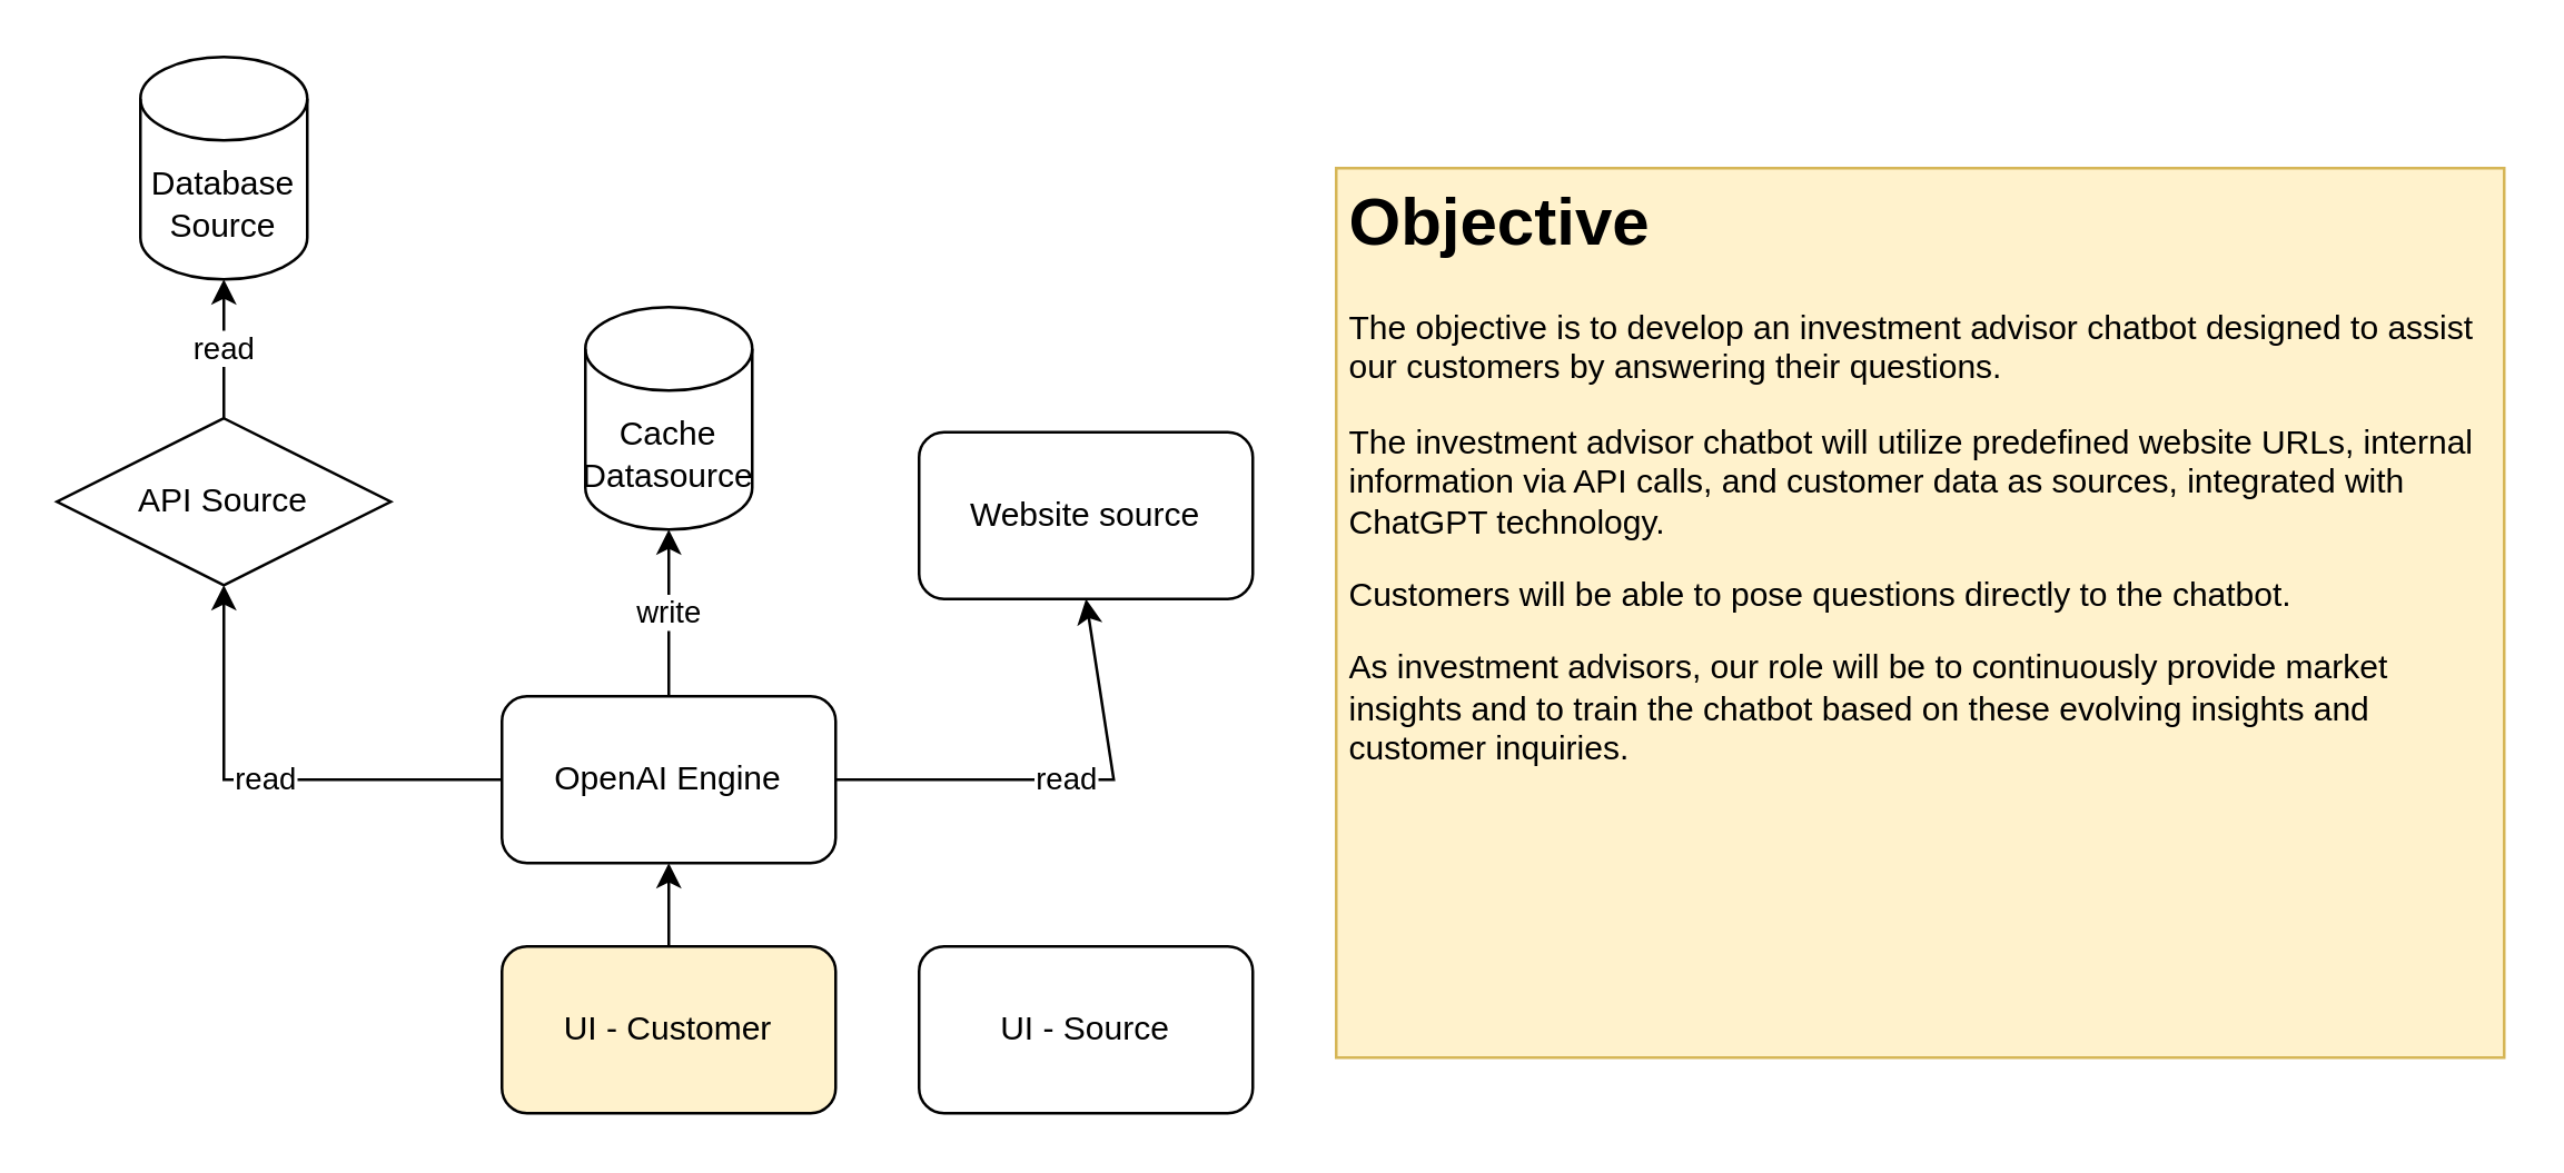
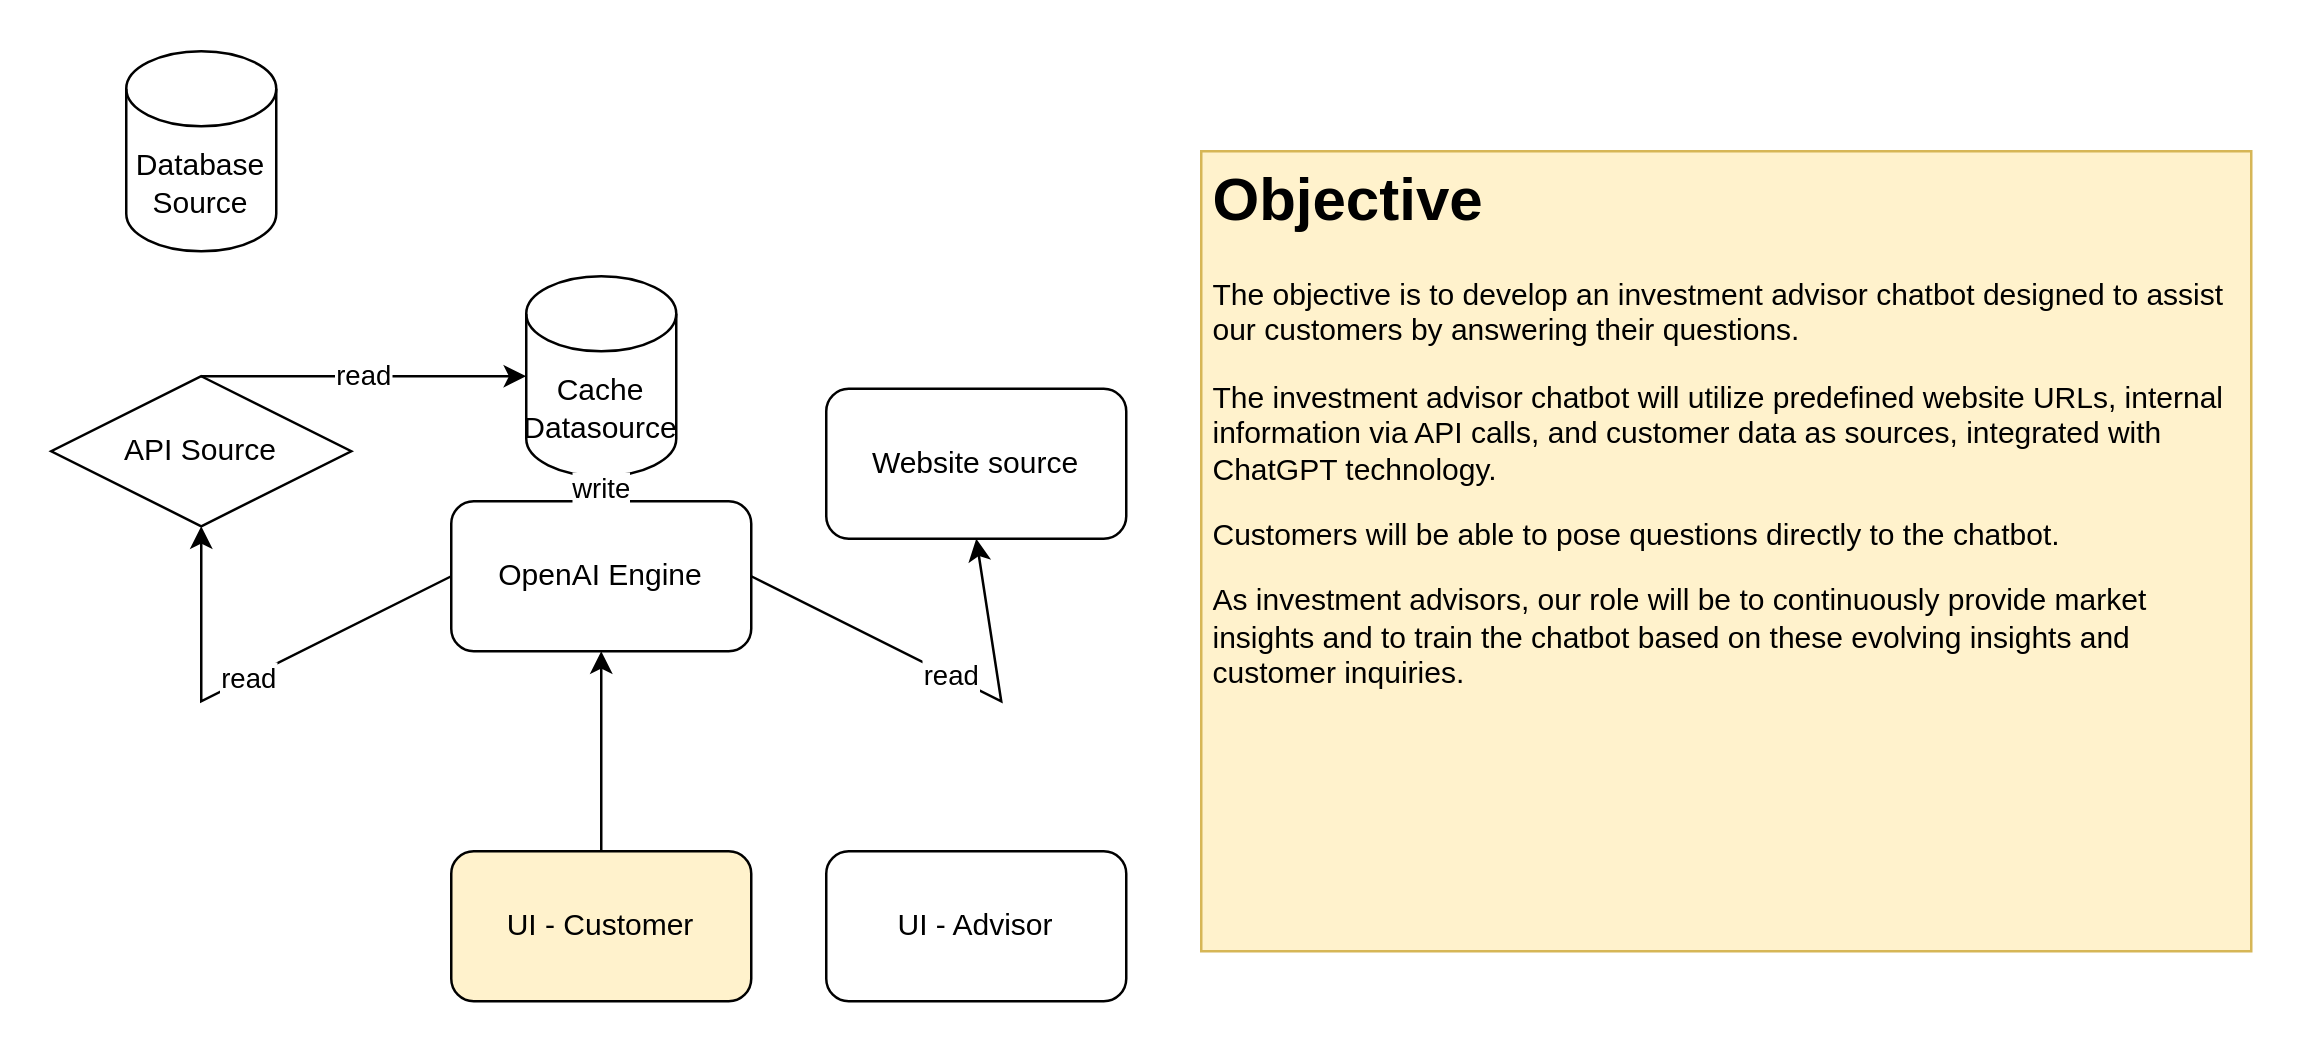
  <mxCell id="0" />
  <mxCell id="1" parent="0" />
  <mxCell id="2" value="API Source" style="rhombus;whiteSpace=wrap;html=1;" parent="1" vertex="1"><mxGeometry x="20" y="150" width="120" height="60" as="geometry" /></mxCell>
  <mxCell id="3" value="Website source" style="rounded=1;whiteSpace=wrap;html=1;" parent="1" vertex="1"><mxGeometry x="330" y="155" width="120" height="60" as="geometry" /></mxCell>
  <mxCell id="4" value="Database Source" style="shape=cylinder3;whiteSpace=wrap;html=1;boundedLbl=1;backgroundOutline=1;size=15;" parent="1" vertex="1"><mxGeometry x="50" y="20" width="60" height="80" as="geometry" /></mxCell>
- <mxCell id="5" value="read" style="endArrow=classic;html=1;rounded=0;exitX=0.5;exitY=0;exitDx=0;exitDy=0;" parent="1" source="2" target="4" edge="1"><mxGeometry width="50" height="50" relative="1" as="geometry"><mxPoint x="40" y="350" as="sourcePoint" /><mxPoint x="90" y="300" as="targetPoint" /></mxGeometry></mxCell>
- <mxCell id="6" value="OpenAI Engine" style="rounded=1;whiteSpace=wrap;html=1;" parent="1" vertex="1"><mxGeometry x="180" y="250" width="120" height="60" as="geometry" /></mxCell>
+ <mxCell id="5" value="read" style="endArrow=classic;html=1;rounded=0;exitX=0.5;exitY=0;exitDx=0;exitDy=0;" parent="1" source="2" target="11" edge="1"><mxGeometry width="50" height="50" relative="1" as="geometry"><mxPoint x="40" y="350" as="sourcePoint" /><mxPoint x="90" y="300" as="targetPoint" /></mxGeometry></mxCell>
+ <mxCell id="6" value="OpenAI Engine" style="rounded=1;whiteSpace=wrap;html=1;" parent="1" vertex="1"><mxGeometry x="180" y="200" width="120" height="60" as="geometry" /></mxCell>
  <mxCell id="7" value="read" style="endArrow=classic;html=1;rounded=0;exitX=0;exitY=0.5;exitDx=0;exitDy=0;" parent="1" source="6" target="2" edge="1"><mxGeometry width="50" height="50" relative="1" as="geometry"><mxPoint x="100" y="310" as="sourcePoint" /><mxPoint x="150" y="260" as="targetPoint" /><Array as="points"><mxPoint x="80" y="280" /></Array></mxGeometry></mxCell>
  <mxCell id="8" value="read" style="endArrow=classic;html=1;rounded=0;exitX=1;exitY=0.5;exitDx=0;exitDy=0;entryX=0.5;entryY=1;entryDx=0;entryDy=0;" parent="1" source="6" target="3" edge="1"><mxGeometry width="50" height="50" relative="1" as="geometry"><mxPoint x="440" y="350" as="sourcePoint" /><mxPoint x="490" y="300" as="targetPoint" /><Array as="points"><mxPoint x="400" y="280" /></Array></mxGeometry></mxCell>
  <mxCell id="9" value="UI - Customer" style="rounded=1;whiteSpace=wrap;html=1;fillColor=#fff2cc;" parent="1" vertex="1"><mxGeometry x="180" y="340" width="120" height="60" as="geometry" /></mxCell>
  <mxCell id="10" value="" style="endArrow=classic;html=1;rounded=0;entryX=0.5;entryY=1;entryDx=0;entryDy=0;" parent="1" source="9" target="6" edge="1"><mxGeometry width="50" height="50" relative="1" as="geometry"><mxPoint x="340" y="410" as="sourcePoint" /><mxPoint x="390" y="360" as="targetPoint" /></mxGeometry></mxCell>
  <mxCell id="11" value="Cache Datasource" style="shape=cylinder3;whiteSpace=wrap;html=1;boundedLbl=1;backgroundOutline=1;size=15;" parent="1" vertex="1"><mxGeometry x="210" y="110" width="60" height="80" as="geometry" /></mxCell>
  <mxCell id="12" value="write" style="endArrow=classic;html=1;rounded=0;entryX=0.5;entryY=1;entryDx=0;entryDy=0;entryPerimeter=0;exitX=0.5;exitY=0;exitDx=0;exitDy=0;" parent="1" source="6" target="11" edge="1"><mxGeometry width="50" height="50" relative="1" as="geometry"><mxPoint x="370" y="400" as="sourcePoint" /><mxPoint x="420" y="350" as="targetPoint" /></mxGeometry></mxCell>
  <mxCell id="13" value="&lt;h1&gt;Objective&lt;/h1&gt;&lt;p&gt;&lt;span style=&quot;background-color: initial;&quot;&gt;The objective is to develop an investment advisor chatbot designed to assist our customers by answering their questions.&lt;/span&gt;&lt;br&gt;&lt;/p&gt;&lt;p&gt;The investment advisor chatbot will utilize predefined website URLs, internal information via API calls, and customer data as sources, integrated with ChatGPT technology.&lt;/p&gt;&lt;p&gt;Customers will be able to pose questions directly to the chatbot.&lt;/p&gt;&lt;p&gt;As investment advisors, our role will be to continuously provide market insights and to train the chatbot based on these evolving insights and customer inquiries.&lt;/p&gt;" style="text;html=1;strokeColor=#d6b656;fillColor=#FFF2CC;spacing=5;spacingTop=-20;whiteSpace=wrap;overflow=hidden;rounded=0;" parent="1" vertex="1"><mxGeometry x="480" y="60" width="420" height="320" as="geometry" /></mxCell>
- <mxCell id="14" value="UI - Source" style="rounded=1;whiteSpace=wrap;html=1;" vertex="1" parent="1"><mxGeometry x="330" y="340" width="120" height="60" as="geometry" /></mxCell>
+ <mxCell id="14" value="UI - Advisor" style="rounded=1;whiteSpace=wrap;html=1;" vertex="1" parent="1"><mxGeometry x="330" y="340" width="120" height="60" as="geometry" /></mxCell>
